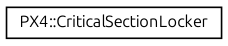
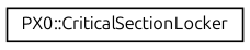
  digraph {
    rankdir=TB
    fontname=Ubuntu
-   n1 [color=black fillcolor=white fontname=Ubuntu fontsize=10 height=0.2 label="PX4::CriticalSectionLocker" shape=record style=filled width=0.4]
+   n1 [color=black fillcolor=white fontname=Ubuntu fontsize=10 height=0.2 label="PX0::CriticalSectionLocker" shape=record style=filled width=0.4]
  }
